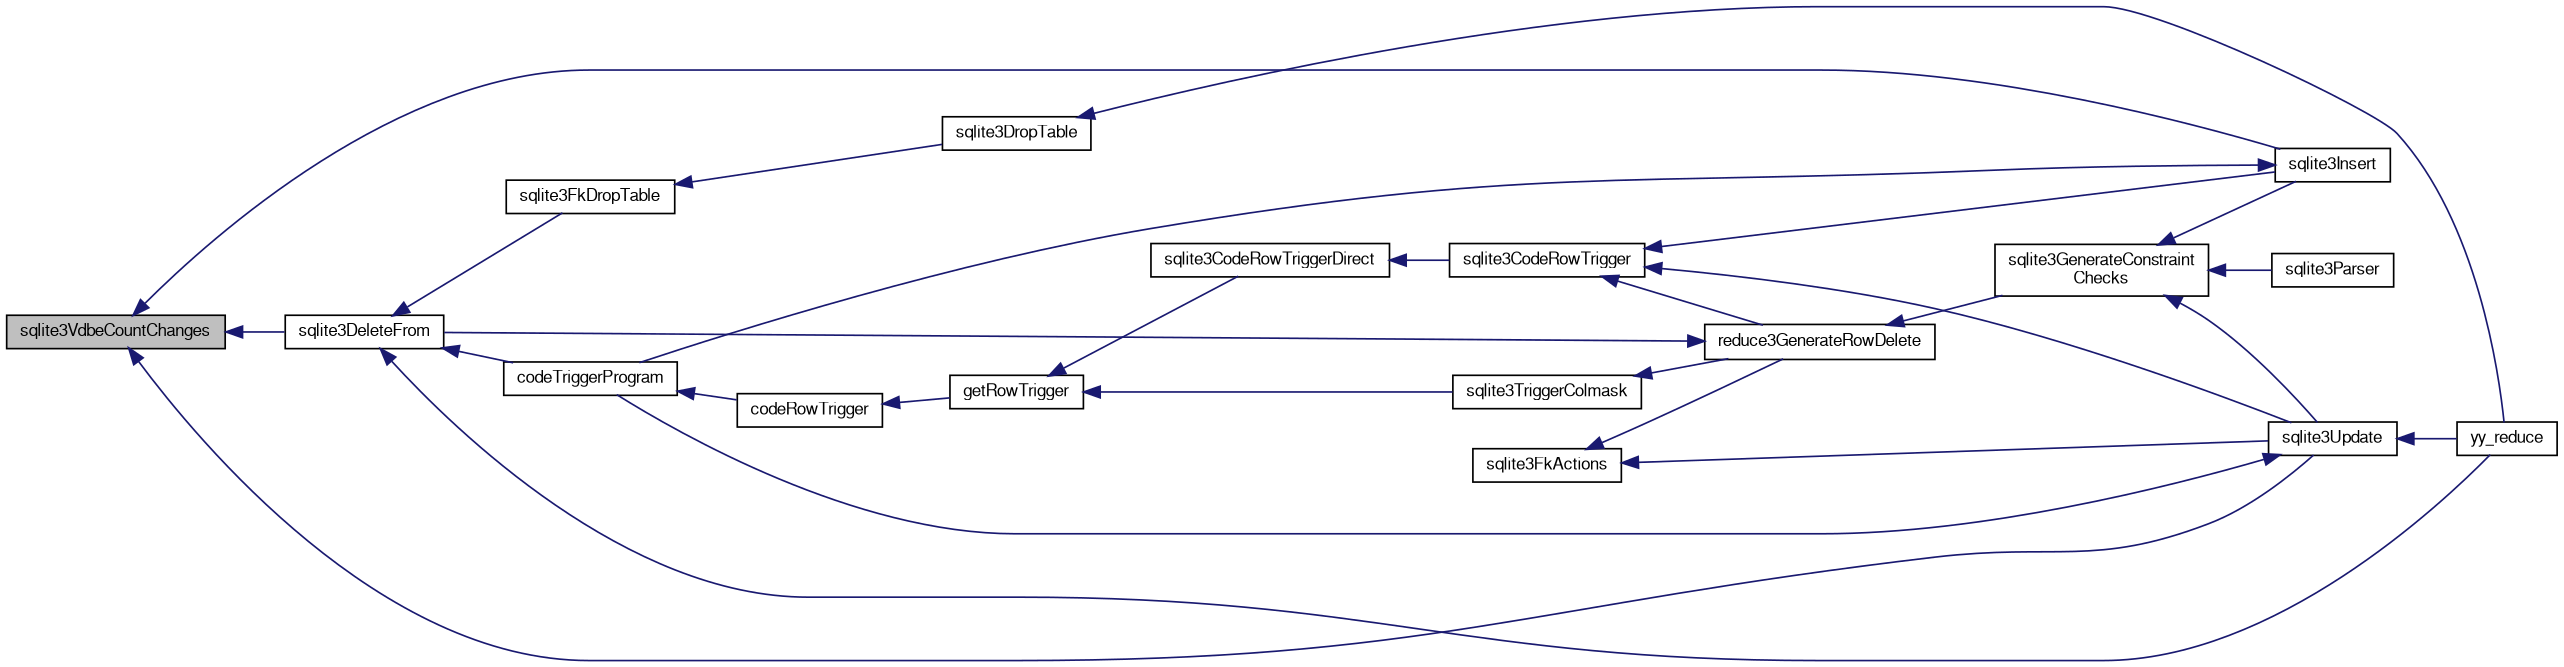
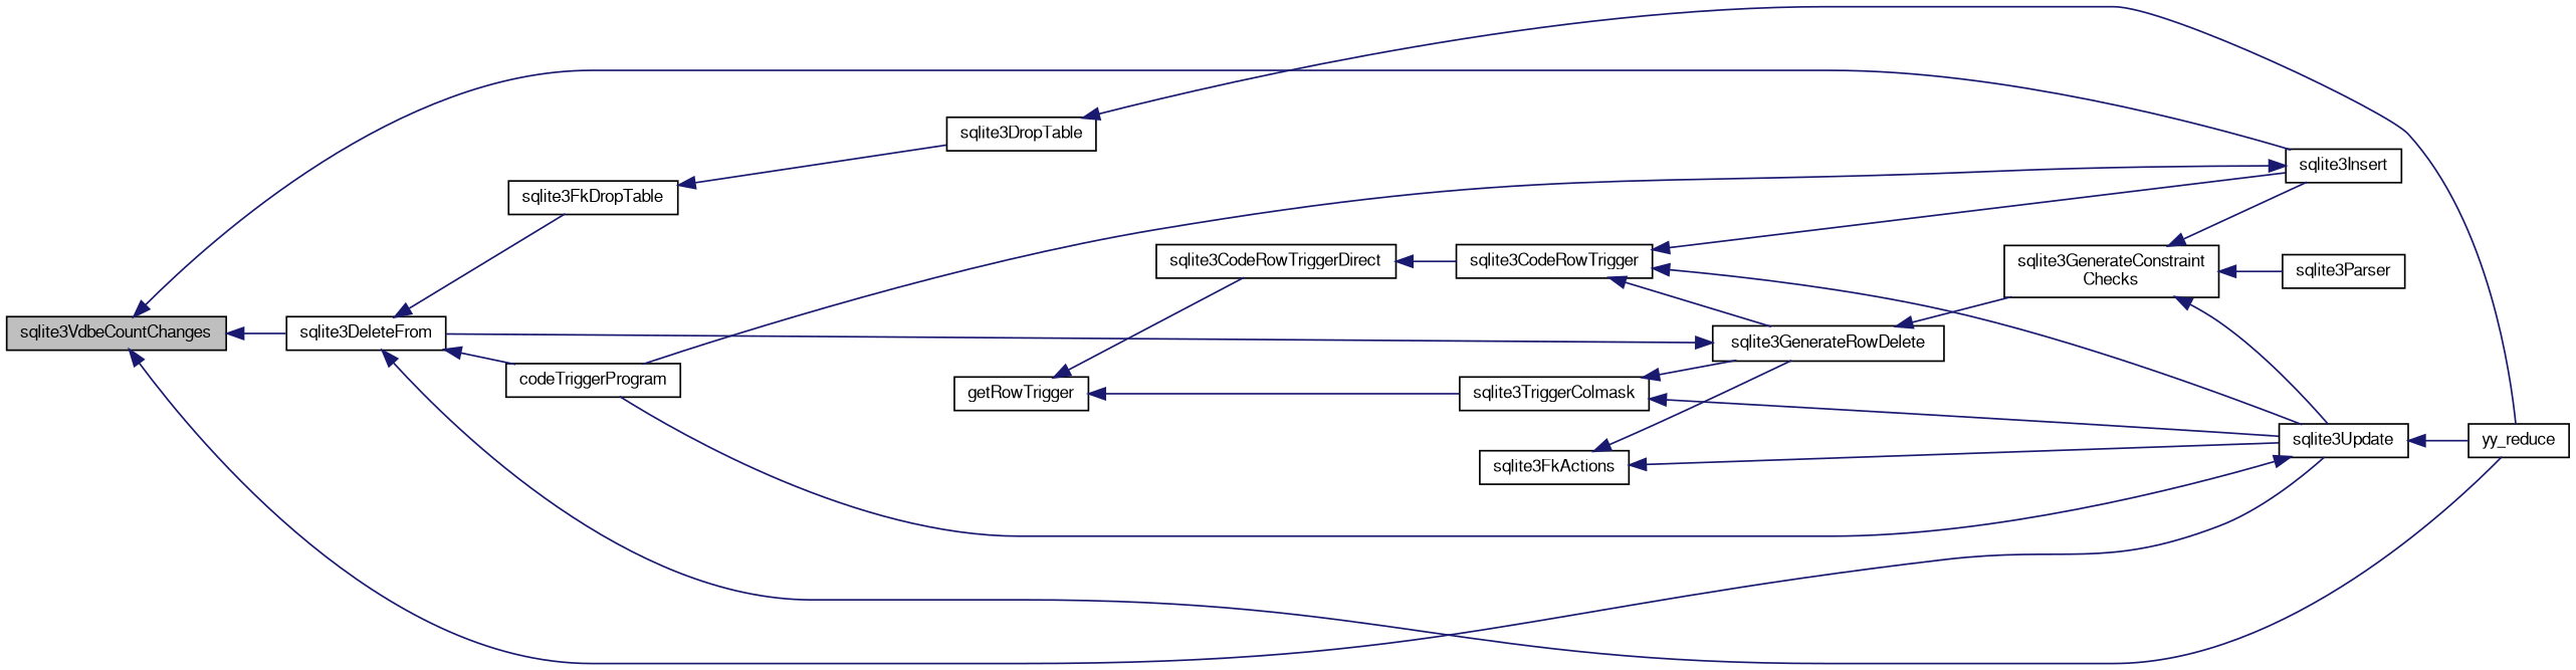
  digraph {
    rankdir=LR
    node [color=black fillcolor=white fontname=FreeSans fontsize=10 shape=record style=filled]
    edge [color=midnightblue dir=back fontname=FreeSans fontsize=10 labelfontname=FreeSans labelfontsize=10 style=solid]
    n1 [fillcolor=grey75 fontcolor=black height=0.2 label=sqlite3VdbeCountChanges width=0.4]
    n2 [height=0.2 label=sqlite3DeleteFrom width=0.4]
    n3 [height=0.2 label=sqlite3Insert width=0.4]
    n4 [height=0.2 label=sqlite3Update width=0.4]
    n5 [height=0.2 label=sqlite3FkDropTable width=0.4]
    n6 [height=0.2 label=yy_reduce width=0.4]
    n7 [height=0.2 label=codeTriggerProgram width=0.4]
    n8 [height=0.2 label=sqlite3DropTable width=0.4]
-   n9 [height=0.2 label=codeRowTrigger width=0.4]
    n10 [height=0.2 label=sqlite3Parser width=0.4]
    n11 [height=0.2 label=getRowTrigger width=0.4]
    n12 [height=0.2 label=sqlite3CodeRowTriggerDirect width=0.4]
    n13 [height=0.2 label=sqlite3TriggerColmask width=0.4]
    n14 [height=0.2 label=sqlite3CodeRowTrigger width=0.4]
-   n15 [height=0.2 label=reduce3GenerateRowDelete width=0.4]
+   n15 [height=0.2 label=sqlite3GenerateRowDelete width=0.4]
    n16 [height=0.2 label=sqlite3FkActions width=0.4]
    n17 [height=0.2 label="sqlite3GenerateConstraint\lChecks" width=0.4]
    n1 -> n2
    n1 -> n3
    n1 -> n4
    n2 -> n5
    n2 -> n6
    n2 -> n7
    n3 -> n7
    n4 -> n6
    n4 -> n7
    n5 -> n8
-   n7 -> n9
    n8 -> n6
-   n9 -> n11
    n11 -> n12
    n11 -> n13
    n12 -> n14
+   n13 -> n4
    n13 -> n15
    n14 -> n3
    n14 -> n4
    n14 -> n15
    n15 -> n2
    n15 -> n17
    n16 -> n4
    n16 -> n15
    n17 -> n3
    n17 -> n4
    n17 -> n10
  }
